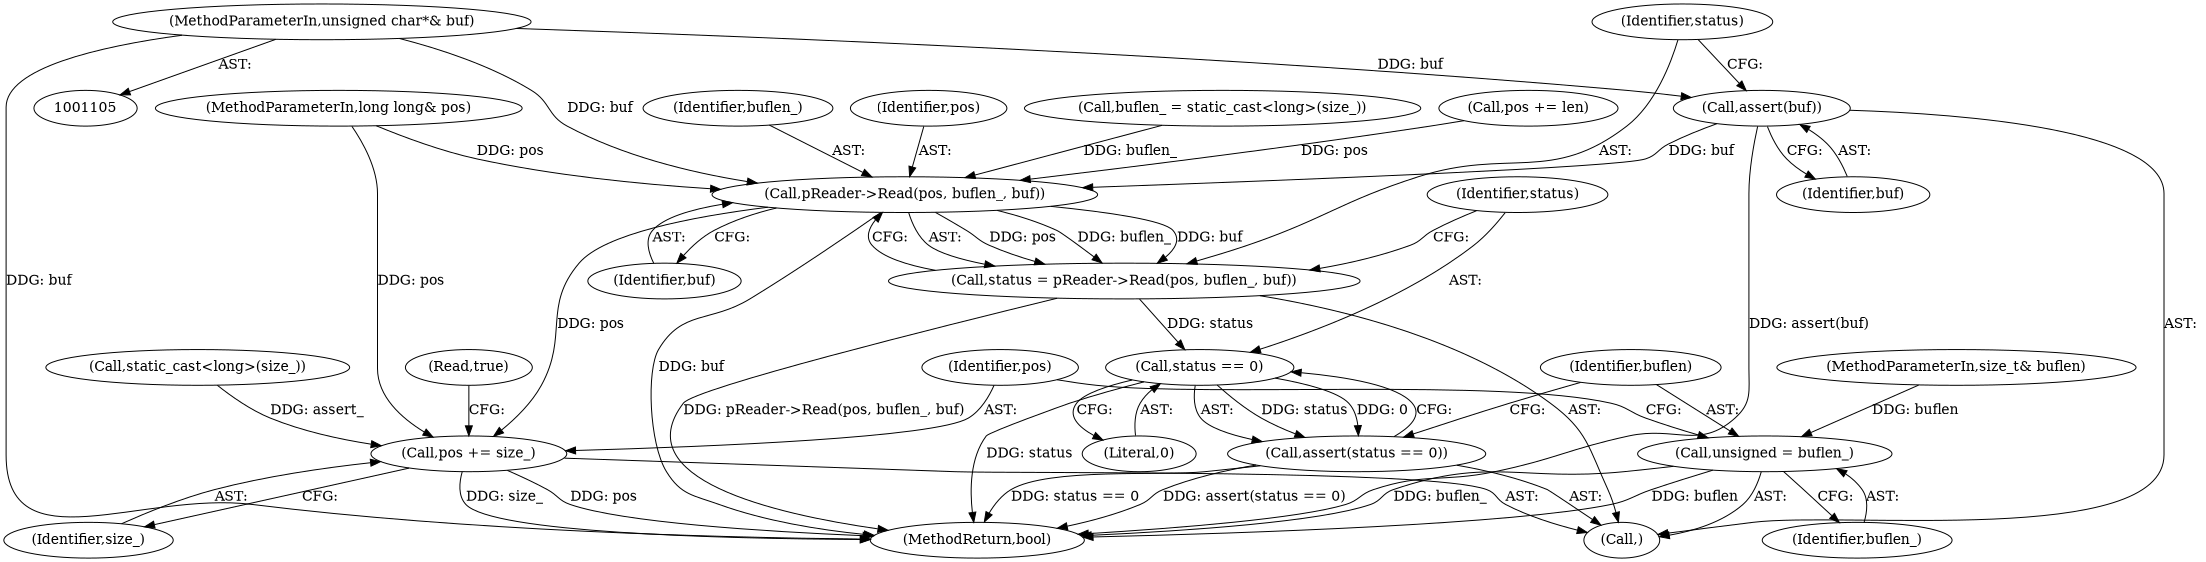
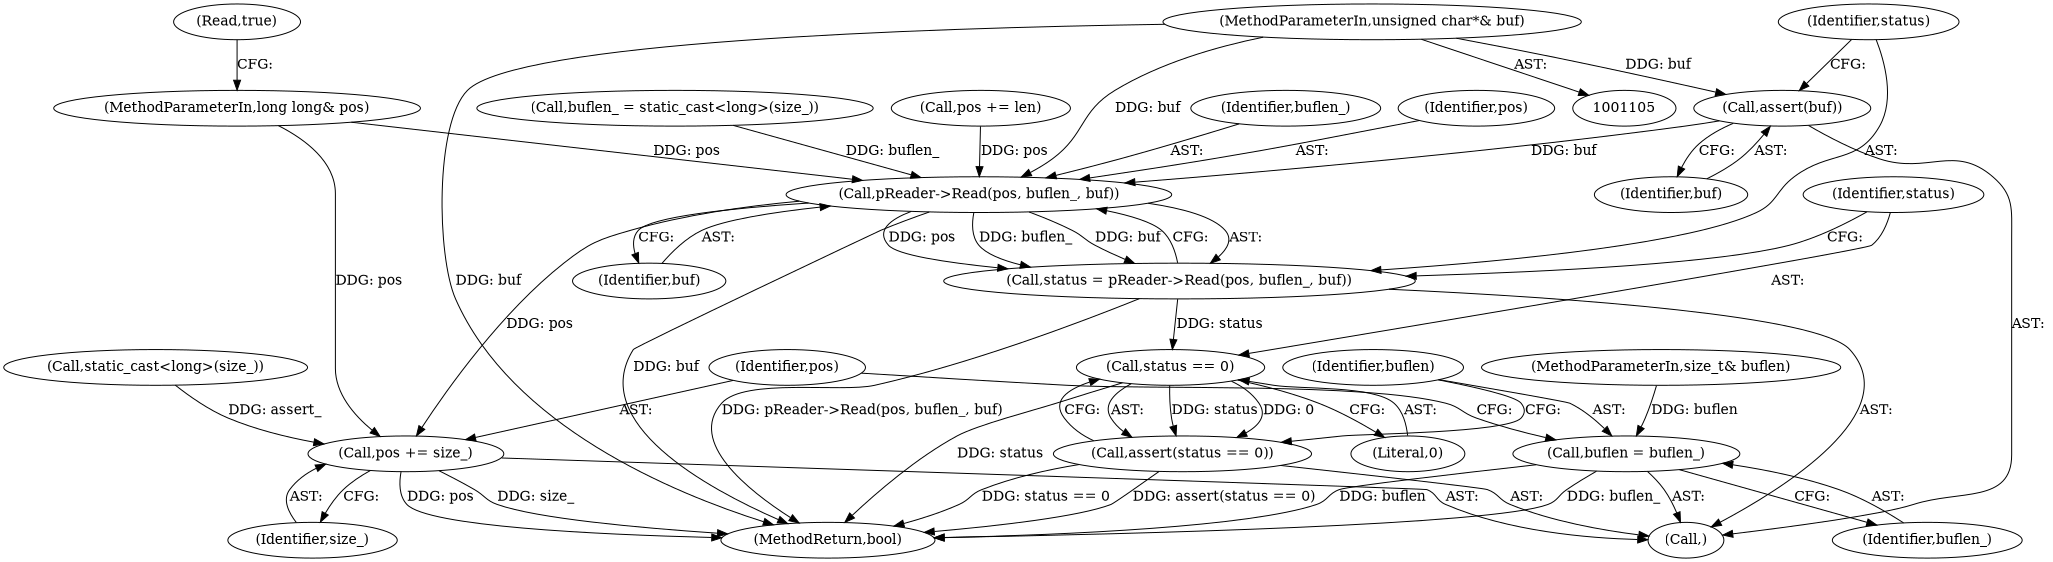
  digraph {
    n1 [label="(Call,assert(buf))"]
    n2 [label="(Call,pReader->Read(pos, buflen_, buf))"]
    n3 [label="(Call,)"]
    n4 [label="(Identifier,buf)"]
    n5 [label="(MethodReturn,bool)"]
    n6 [label="(Call,status = pReader->Read(pos, buflen_, buf))"]
    n7 [label="(Call,pos += size_)"]
    n8 [label="(Identifier,buf)"]
    n9 [label="(MethodParameterIn,unsigned char*& buf)"]
    n10 [label=1001105]
    n11 [label="(Call,status == 0)"]
-   n12 [label="(Call,unsigned = buflen_)"]
+   n12 [label="(Call,buflen = buflen_)"]
    n13 [label="(Identifier,buflen_)"]
    n14 [label="(Identifier,size_)"]
    n15 [label="(Call,assert(status == 0))"]
    n16 [label="(Literal,0)"]
    n17 [label="(Read,true)"]
    n18 [label="(Identifier,buflen_)"]
    n19 [label="(Identifier,pos)"]
    n20 [label="(Identifier,buflen)"]
    n21 [label="(Identifier,status)"]
    n22 [label="(Call,buflen_ = static_cast<long>(size_))"]
    n23 [label="(MethodParameterIn,long long& pos)"]
    n24 [label="(Call,pos += len)"]
    n25 [label="(MethodParameterIn,size_t& buflen)"]
    n26 [label="(Identifier,pos)"]
    n27 [label="(Call,static_cast<long>(size_))"]
    n28 [label="(Identifier,status)"]
    n1 -> n2 [label="DDG: buf"]
    n1 -> n3 [label="AST: "]
    n1 -> n4 [label="CFG: "]
-   n1 -> n5 [label="DDG: assert(buf)"]
    n2 -> n5 [label="DDG: buf"]
    n2 -> n6 [label="AST: "]
    n2 -> n6 [label="DDG: pos"]
    n2 -> n6 [label="DDG: buflen_"]
    n2 -> n6 [label="DDG: buf"]
    n2 -> n7 [label="DDG: pos"]
    n2 -> n8 [label="CFG: "]
    n4 -> n1 [label="AST: "]
    n6 -> n2 [label="CFG: "]
    n6 -> n3 [label="AST: "]
    n6 -> n5 [label="DDG: pReader->Read(pos, buflen_, buf)"]
    n6 -> n11 [label="DDG: status"]
    n7 -> n3 [label="AST: "]
    n7 -> n5 [label="DDG: pos"]
    n7 -> n5 [label="DDG: size_"]
    n7 -> n14 [label="CFG: "]
    n8 -> n2 [label="AST: "]
    n9 -> n1 [label="DDG: buf"]
    n9 -> n2 [label="DDG: buf"]
    n9 -> n5 [label="DDG: buf"]
    n9 -> n10 [label="AST: "]
    n11 -> n5 [label="DDG: status"]
    n11 -> n15 [label="AST: "]
    n11 -> n15 [label="DDG: status"]
    n11 -> n15 [label="DDG: 0"]
    n11 -> n16 [label="CFG: "]
    n12 -> n3 [label="AST: "]
    n12 -> n5 [label="DDG: buflen"]
    n12 -> n5 [label="DDG: buflen_"]
    n12 -> n13 [label="CFG: "]
    n13 -> n12 [label="AST: "]
    n14 -> n7 [label="AST: "]
    n15 -> n3 [label="AST: "]
    n15 -> n5 [label="DDG: status == 0"]
    n15 -> n5 [label="DDG: assert(status == 0)"]
    n15 -> n11 [label="CFG: "]
    n16 -> n11 [label="AST: "]
-   n17 -> n7 [label="CFG: "]
+   n17 -> n23 [label="CFG: "]
    n18 -> n2 [label="AST: "]
    n19 -> n2 [label="AST: "]
    n20 -> n12 [label="AST: "]
    n20 -> n15 [label="CFG: "]
    n21 -> n1 [label="CFG: "]
    n21 -> n6 [label="AST: "]
    n22 -> n2 [label="DDG: buflen_"]
    n23 -> n2 [label="DDG: pos"]
    n23 -> n7 [label="DDG: pos"]
    n24 -> n2 [label="DDG: pos"]
    n25 -> n12 [label="DDG: buflen"]
    n26 -> n7 [label="AST: "]
    n26 -> n12 [label="CFG: "]
    n27 -> n7 [label="DDG: assert_"]
    n28 -> n6 [label="CFG: "]
    n28 -> n11 [label="AST: "]
  }
